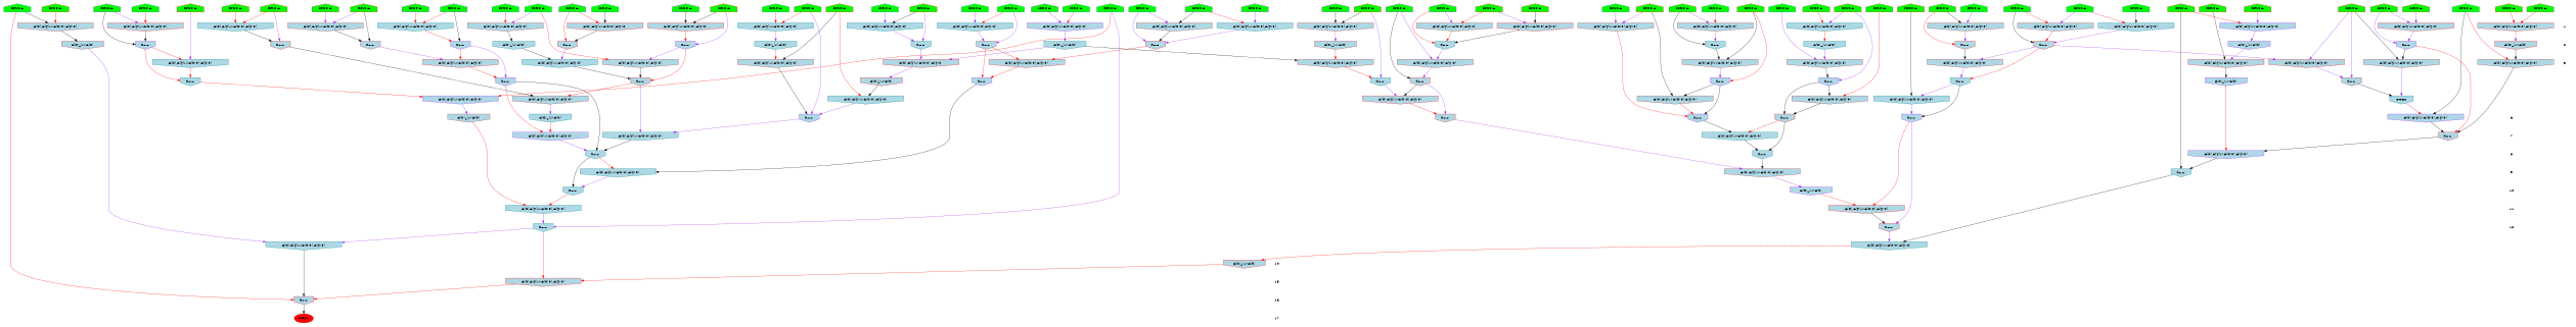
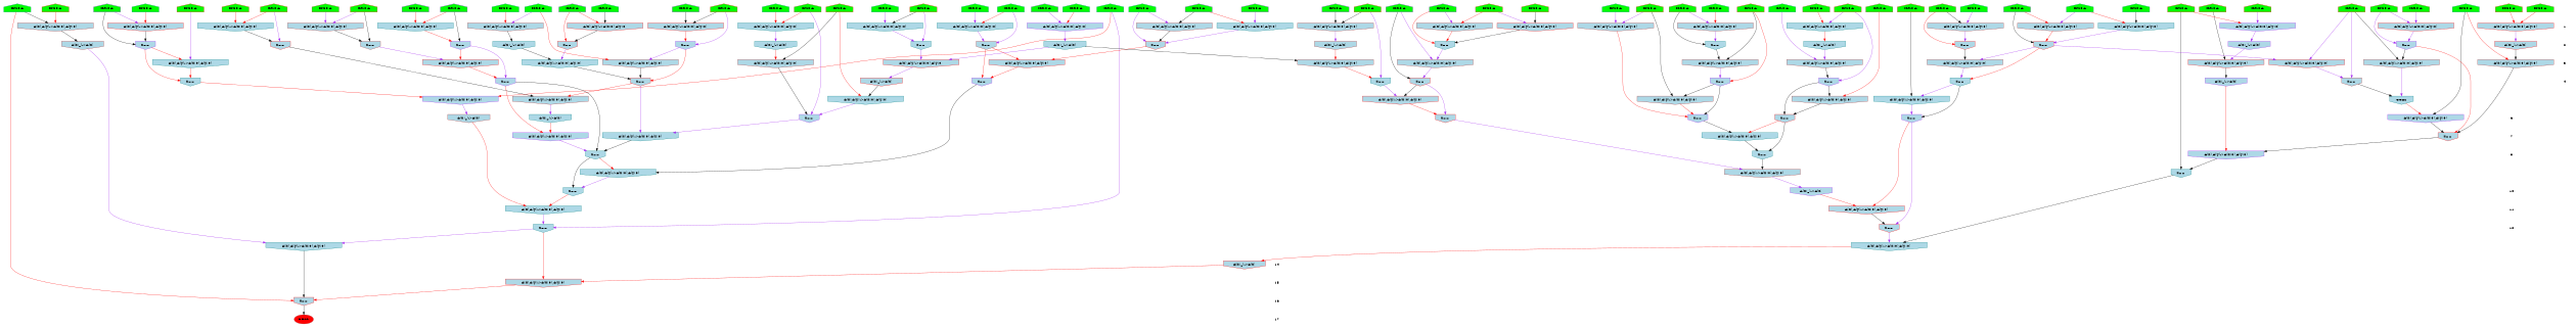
  digraph {
    ranksep=.5
    node [color=teal fillcolor=lightblue shape=invhouse style=filled]
    edge [color=purple]
    n1 [fillcolor=green label="Intro A" shape=house]
    n2 [color=red fillcolor=green label="Intro A" shape=house]
    n3 [color=brown fillcolor=green label="Intro A" shape=house]
    n4 [fillcolor=green label="Intro A" shape=house]
    n5 [color=brown fillcolor=green label="Intro A" shape=house]
    n6 [color=red fillcolor=green label="Intro A" shape=house]
    n7 [color=red fillcolor=green label="Intro A" shape=house]
    n8 [color=purple fillcolor=green label="Intro A" shape=house]
    n9 [color=purple fillcolor=green label="Intro A" shape=house]
    n10 [color=red fillcolor=green label="Intro A" shape=house]
    n11 [fillcolor=green label="Intro A" shape=house]
    n12 [color=purple fillcolor=green label="Intro A" shape=house]
    n13 [fillcolor=green label="Intro A" shape=house]
    n14 [color=red fillcolor=green label="Intro A" shape=house]
    n15 [fillcolor=green label="Intro A" shape=house]
    n16 [color=purple fillcolor=green label="Intro A" shape=house]
    n17 [color=red fillcolor=green label="Intro A" shape=house]
    n18 [color=purple fillcolor=green label="Intro A" shape=house]
    n19 [color=red fillcolor=green label="Intro A" shape=house]
    n20 [fillcolor=green label="Intro A" shape=house]
    n21 [fillcolor=green label="Intro A" shape=house]
    n22 [color=red fillcolor=green label="Intro A" shape=house]
    n23 [color=purple fillcolor=green label="Intro A" shape=house]
    n24 [color=red fillcolor=green label="Intro A" shape=house]
    n25 [fillcolor=green label="Intro A" shape=house]
    n26 [color=red fillcolor=green label="Intro A" shape=house]
    n27 [color=red fillcolor=green label="Intro A" shape=house]
    n28 [color=brown fillcolor=green label="Intro A" shape=house]
    n29 [color=brown fillcolor=green label="Intro A" shape=house]
    n30 [fillcolor=green label="Intro A" shape=house]
    n31 [fillcolor=green label="Intro A" shape=house]
    n32 [fillcolor=green label="Intro A" shape=house]
    n33 [fillcolor=green label="Intro A" shape=house]
    n34 [color=red fillcolor=green label="Intro A" shape=house]
    n35 [color=purple fillcolor=green label="Intro A" shape=house]
    n36 [color=brown fillcolor=green label="Intro A" shape=house]
    n37 [color=red fillcolor=green label="Intro A" shape=house]
    n38 [color=brown fillcolor=green label="Intro A" shape=house]
    n39 [color=purple fillcolor=green label="Intro A" shape=house]
    n40 [fillcolor=green label="Intro A" shape=house]
    n41 [color=brown fillcolor=green label="Intro A" shape=house]
    n42 [color=red fillcolor=green label="Intro A" shape=house]
    n43 [color=purple fillcolor=green label="Intro A" shape=house]
    n44 [fillcolor=green label="Intro A" shape=house]
    n45 [fillcolor=green label="Intro A" shape=house]
    n46 [color=red fillcolor=green label="Intro A" shape=house]
    n47 [color=purple fillcolor=green label="Intro A" shape=house]
    n48 [color=purple fillcolor=green label="Intro A" shape=house]
    n49 [color=red fillcolor=green label="Intro A" shape=house]
    n50 [fillcolor=green label="Intro A" shape=house]
    n51 [color=red fillcolor=green label="Intro A" shape=house]
    n52 [color=brown fillcolor=green label="Intro A" shape=house]
    n53 [fillcolor=green label="Intro A" shape=house]
    n54 [color=red fillcolor=green label="Intro A" shape=house]
    n55 [color=red fillcolor=green label="Intro A" shape=house]
    n56 [fillcolor=green label="Intro A" shape=house]
    n57 [color=purple fillcolor=green label="Intro A" shape=house]
    n58 [color=red fillcolor=green label="Intro A" shape=house]
    n59 [color=brown fillcolor=green label="Intro A" shape=house]
    n60 [fillcolor=green label="Intro A" shape=house]
    1 [shape=plaintext fillcolor="" style=""]
    n62 [color=brown label="A(x),A(y)->A(x!0),A(y!0)"]
    n63 [color=brown label="A(x),A(y)->A(x!0),A(y!0)"]
    n64 [color=brown label="A(x),A(y)->A(x!0),A(y!0)"]
    n65 [label="A(x),A(y)->A(x!0),A(y!0)"]
    n66 [label="A(x),A(y)->A(x!0),A(y!0)"]
    n67 [color=red label="A(x),A(y)->A(x!0),A(y!0)"]
    n68 [color=red label="A(x),A(y)->A(x!0),A(y!0)"]
    n69 [label="A(x),A(y)->A(x!0),A(y!0)"]
    n70 [color=red label="A(x),A(y)->A(x!0),A(y!0)"]
    n71 [color=brown label="A(x),A(y)->A(x!0),A(y!0)"]
    n72 [label="A(x),A(y)->A(x!0),A(y!0)"]
    n73 [label="A(x),A(y)->A(x!0),A(y!0)"]
    n74 [color=brown label="A(x),A(y)->A(x!0),A(y!0)"]
    n75 [color=brown label="A(x),A(y)->A(x!0),A(y!0)"]
    n76 [color=brown label="A(x),A(y)->A(x!0),A(y!0)"]
    n77 [color=brown label="A(x),A(y)->A(x!0),A(y!0)"]
    n78 [color=purple label="A(x),A(y)->A(x!0),A(y!0)"]
    n79 [color=red label="A(x),A(y)->A(x!0),A(y!0)"]
    n80 [color=brown label="A(x),A(y)->A(x!0),A(y!0)"]
    n81 [label="A(x),A(y)->A(x!0),A(y!0)"]
    n82 [label="A(x),A(y)->A(x!0),A(y!0)"]
    n83 [color=red label="A(x),A(y)->A(x!0),A(y!0)"]
    n84 [color=red label="A(x),A(y)->A(x!0),A(y!0)"]
    n85 [color=purple label="A(x),A(y)->A(x!0),A(y!0)"]
    n86 [color=brown label="A(x),A(y)->A(x!0),A(y!0)"]
    n87 [label="A(x),A(y)->A(x!0),A(y!0)"]
    2 [color=purple shape=plaintext fillcolor="" style=""]
    n89 [color=purple label="x++"]
    n90 [label="x++"]
    n91 [color=red label="x++"]
    n92 [color=purple label="x++"]
    n93 [color=red label="x++"]
    n94 [label="x++"]
    n95 [label="A(x!_)->A(x)"]
    n96 [label="A(x!_)->A(x)"]
    n97 [color=purple label="x++"]
    n98 [color=purple label="x++"]
    n99 [color=brown label="A(x!_)->A(x)"]
    n100 [label="A(x!_)->A(x)"]
    n101 [label="x++"]
    n102 [color=red label="x++"]
    n103 [color=brown label="x++"]
    n104 [label="A(x!_)->A(x)"]
    n105 [color=red label="x++"]
    n106 [color=red label="A(x!_)->A(x)"]
    n107 [color=red label="x++"]
    n108 [color=brown label="x++"]
    n109 [color=purple label="A(x!_)->A(x)"]
    n110 [color=brown label="A(x!_)->A(x)"]
    3 [color=purple shape=plaintext fillcolor="" style=""]
    n112 [color=brown label="A(x),A(y)->A(x!0),A(y!0)"]
    n113 [color=brown label="A(x),A(y)->A(x!0),A(y!0)"]
    n114 [color=brown label="A(x),A(y)->A(x!0),A(y!0)"]
    n115 [color=red label="A(x),A(y)->A(x!0),A(y!0)"]
    n116 [label="A(x),A(y)->A(x!0),A(y!0)"]
    n117 [color=brown label="A(x),A(y)->A(x!0),A(y!0)"]
    n118 [color=brown label="A(x),A(y)->A(x!0),A(y!0)"]
    n119 [color=red label="A(x),A(y)->A(x!0),A(y!0)"]
    n120 [color=brown label="A(x),A(y)->A(x!0),A(y!0)"]
    n121 [color=red label="A(x),A(y)->A(x!0),A(y!0)"]
    n122 [color=red label="A(x),A(y)->A(x!0),A(y!0)"]
    n123 [color=red label="A(x),A(y)->A(x!0),A(y!0)"]
    n124 [color=brown label="A(x),A(y)->A(x!0),A(y!0)"]
    n125 [color=brown label="A(x),A(y)->A(x!0),A(y!0)"]
    n126 [label="A(x),A(y)->A(x!0),A(y!0)"]
    n127 [color=brown label="A(x),A(y)->A(x!0),A(y!0)"]
+   4 [color=brown shape=plaintext fillcolor="" style=""]
    n129 [color=purple label="x++"]
    n130 [color=brown label="x++"]
    n131 [color=red label="x++"]
    n132 [color=purple label="x++"]
    n133 [color=purple label="x++"]
    n134 [color=purple label="x++"]
    n135 [color=red label="x++"]
    n136 [label="x++"]
    n137 [color=purple label="A(x!_)->A(x)"]
    n138 [label="x++"]
    n139 [color=red label="A(x!_)->A(x)"]
    n140 [label="x++"]
    n141 [color=brown label="A(x),A(y)->A(x!0),A(y!0)"]
    n142 [label=GOAL]
    n143 [color=brown label="A(x),A(y)->A(x!0),A(y!0)"]
    n144 [color=brown label="A(x),A(y)->A(x!0),A(y!0)"]
    n145 [label="A(x),A(y)->A(x!0),A(y!0)"]
    n146 [label="A(x),A(y)->A(x!0),A(y!0)"]
    n147 [color=red label="A(x),A(y)->A(x!0),A(y!0)"]
    n148 [color=purple label="A(x),A(y)->A(x!0),A(y!0)"]
    6 [color=purple shape=plaintext fillcolor="" style=""]
    n150 [color=purple label="x++"]
    n151 [color=purple label="A(x),A(y)->A(x!0),A(y!0)"]
    n152 [color=red label="x++"]
    n153 [label="A(x!_)->A(x)"]
    n154 [color=purple label="x++"]
    n155 [color=purple label="x++"]
    n156 [color=brown label="A(x!_)->A(x)"]
    n157 [color=red label="x++"]
    7 [shape=plaintext fillcolor="" style=""]
    n159 [label="A(x),A(y)->A(x!0),A(y!0)"]
    n160 [color=purple label="A(x),A(y)->A(x!0),A(y!0)"]
    n161 [label="A(x),A(y)->A(x!0),A(y!0)"]
    n162 [color=red label="x++"]
    8 [shape=plaintext fillcolor="" style=""]
    n164 [label="x++"]
    n165 [color=purple label="A(x),A(y)->A(x!0),A(y!0)"]
    n166 [label="x++"]
-   9 [color=brown shape=plaintext fillcolor="" style=""]
    n168 [label="A(x),A(y)->A(x!0),A(y!0)"]
    n169 [color=brown label="A(x),A(y)->A(x!0),A(y!0)"]
    n170 [label="x++"]
    10 [shape=plaintext fillcolor="" style=""]
    n172 [label="x++"]
    n173 [color=purple label="A(x!_)->A(x)"]
    11 [shape=plaintext fillcolor="" style=""]
    n175 [color=red label="A(x),A(y)->A(x!0),A(y!0)"]
    n176 [label="A(x),A(y)->A(x!0),A(y!0)"]
    12 [shape=plaintext fillcolor="" style=""]
    n178 [color=red label="x++"]
    n179 [label="x++"]
    n180 [label="A(x),A(y)->A(x!0),A(y!0)"]
    n181 [label="A(x),A(y)->A(x!0),A(y!0)"]
    14 [color=brown shape=plaintext fillcolor="" style=""]
    n183 [color=red label="A(x!_)->A(x)"]
    15 [color=purple shape=plaintext fillcolor="" style=""]
    n185 [color=red label="A(x),A(y)->A(x!0),A(y!0)"]
    16 [color=brown shape=plaintext fillcolor="" style=""]
    n187 [color=red label="x++"]
    17 [color=red shape=plaintext fillcolor="" style=""]
    n189 [color=brown fillcolor=red label=GOAL shape=""]
    subgraph sub_1 {
      rank=same
      n1
      n2
      n3
      n4
      n5
      n6
      n7
      n8
      n9
      n10
      n11
      n12
      n13
      n14
      n15
      n16
      n17
      n18
      n19
      n20
      n21
      n22
      n23
      n24
      n25
      n26
      n27
      n28
      n29
      n30
      n31
      n32
      n33
      n34
      n35
      n36
      n37
      n38
      n39
      n40
      n41
      n42
      n43
      n44
      n45
      n46
      n47
      n48
      n49
      n50
      n51
      n52
      n53
      n54
      n55
      n56
      n57
      n58
      n59
      n60
    }
    subgraph sub_2 {
      rank=same
      1
      n62
      n63
      n64
      n65
      n66
      n67
      n68
      n69
      n70
      n71
      n72
      n73
      n74
      n75
      n76
      n77
      n78
      n79
      n80
      n81
      n82
      n83
      n84
      n85
      n86
      n87
    }
    subgraph sub_3 {
      rank=same
      2
      n89
      n90
      n91
      n92
      n93
      n94
      n95
      n96
      n97
      n98
      n99
      n100
      n101
      n102
      n103
      n104
      n105
      n106
      n107
      n108
      n109
      n110
    }
    subgraph sub_4 {
      rank=same
      3
      n112
      n113
      n114
      n115
      n116
      n117
      n118
      n119
      n120
      n121
      n122
      n123
      n124
      n125
      n126
      n127
    }
    subgraph sub_5 {
      rank=same
+     4
      n129
      n130
      n131
      n132
      n133
      n134
      n135
      n136
      n137
      n138
      n139
      n140
    }
    subgraph sub_6 {
      rank=same
      n141
      n142
      n143
      n144
      n145
      n146
      n147
      n148
    }
    subgraph sub_7 {
      rank=same
      6
      n150
      n151
      n152
      n153
      n154
      n155
      n156
      n157
    }
    subgraph sub_8 {
      rank=same
      7
      n159
      n160
      n161
      n162
    }
    subgraph sub_9 {
      rank=same
      8
      n164
      n165
      n166
    }
    subgraph sub_10 {
      rank=same
-     9
      n168
      n169
      n170
    }
    subgraph sub_11 {
      rank=same
      10
      n172
      n173
    }
    subgraph sub_12 {
      rank=same
      11
      n175
      n176
    }
    subgraph sub_13 {
      rank=same
      12
      n178
      n179
    }
    subgraph sub_14 {
      rank=same
      n180
      n181
    }
    subgraph sub_15 {
      rank=same
      14
      n183
    }
    subgraph sub_16 {
      rank=same
      15
      n185
    }
    subgraph sub_17 {
      rank=same
      16
      n187
    }
    subgraph sub_18 {
      rank=same
      17
      n189
    }
    n1 -> n118
    n2 -> n123 [color=black]
    n3 -> n79
    n3 -> n92
    n4 -> n81 [color=red]
    n4 -> n108
    n5 -> n69 [color=red]
    n6 -> n70
    n6 -> n71 [color=red]
    n7 -> n69
    n7 -> n133
    n8 -> n73 [color=red]
    n8 -> n97 [color=black]
    n9 -> n67 [color=red]
    n9 -> n102 [color=red]
    n10 -> n82 [color=black]
    n10 -> n94
    n11 -> n80
    n11 -> n112 [color=red]
    n12 -> n64 [color=red]
    n12 -> n91 [color=black]
    n13 -> n80 [color=red]
    n14 -> n113 [color=black]
    n14 -> n115
    n14 -> n130
    n15 -> n148 [color=red]
    n15 -> n179
    n16 -> n85
    n17 -> n74 [color=black]
    n17 -> n136
    n18 -> n71
    n18 -> n101 [color=red]
    n19 -> n78
    n20 -> n64
    n20 -> n65 [color=red]
    n21 -> n85 [color=red]
    n22 -> n86
    n22 -> n141 [color=black]
    n23 -> n74 [color=black]
    n24 -> n70 [color=black]
    n25 -> n81
    n26 -> n84 [color=red]
    n27 -> n87 [color=red]
    n27 -> n107
    n28 -> n66 [color=red]
    n28 -> n154
    n29 -> n75 [color=black]
    n29 -> n105 [color=red]
    n30 -> n77 [color=black]
    n30 -> n187 [color=red]
    n31 -> n83 [color=red]
    n32 -> n127 [color=red]
    n32 -> n151 [color=black]
    n33 -> n76
    n33 -> n93
    n34 -> n146 [color=black]
    n35 -> n73 [color=red]
    n36 -> n84 [color=red]
    n37 -> n63
    n37 -> n103 [color=black]
    n38 -> n63
    n39 -> n72 [color=red]
    n39 -> n76 [color=black]
    n40 -> n67 [color=black]
    n41 -> n62
    n41 -> n90 [color=black]
    n42 -> n78 [color=red]
    n42 -> n170 [color=black]
    n43 -> n120
    n43 -> n135 [color=black]
    n44 -> n62 [color=red]
    n45 -> n82
    n46 -> n77 [color=red]
    n47 -> n72
    n48 -> n68 [color=black]
    n49 -> n114 [color=black]
    n49 -> n129 [color=red]
    n50 -> n65 [color=black]
    n51 -> n126
    n52 -> n79
    n53 -> n75
    n54 -> n117 [color=black]
    n54 -> n145 [color=red]
    n55 -> n87 [color=red]
    n56 -> n86
    n57 -> n83
    n57 -> n98 [color=black]
    n58 -> n68 [color=black]
    n58 -> n89
    n59 -> n144 [color=red]
    n60 -> n66 [color=red]
    1 -> 2 [style=invis color=""]
    n62 -> n90
    n63 -> n103 [color=black]
    n64 -> n91 [color=red]
    n65 -> n91
    n66 -> n100
    n67 -> n102 [color=black]
    n68 -> n89 [color=red]
    n69 -> n95 [color=red]
    n70 -> n101 [color=black]
    n71 -> n101 [color=red]
    n72 -> n93
    n73 -> n97 [color=red]
    n74 -> n99
    n75 -> n105
    n76 -> n93 [color=black]
    n77 -> n110 [color=black]
    n78 -> n109
    n79 -> n92
    n80 -> n96 [color=black]
    n81 -> n108
    n82 -> n94
    n83 -> n98 [color=black]
    n84 -> n106
    n85 -> n104
    n86 -> n150 [color=red]
    n87 -> n107 [color=black]
    2 -> 3 [style=invis color=""]
    n89 -> n112
    n89 -> n131 [color=red]
    n90 -> n114 [color=black]
    n91 -> n115
    n91 -> n125
    n91 -> n138 [color=red]
    n92 -> n113 [color=black]
    n92 -> n162 [color=red]
    n93 -> n119 [color=red]
    n94 -> n122
    n95 -> n118
    n96 -> n116 [color=black]
    n97 -> n121 [color=red]
    n97 -> n132
    n98 -> n126 [color=red]
    n98 -> n140 [color=red]
    n99 -> n124 [color=red]
    n100 -> n117 [color=red]
    n101 -> n120
    n102 -> n116
    n103 -> n121
    n104 -> n122
    n104 -> n124 [color=black]
    n105 -> n125 [color=black]
    n106 -> n127 [color=black]
    n107 -> n143 [color=black]
    n108 -> n119 [color=red]
    n108 -> n134 [color=red]
    n109 -> n123
    n110 -> n181
+   3 -> 4 [style=invis color=""]
    n112 -> n131 [color=black]
    n113 -> n142
    n114 -> n129
    n115 -> n130
    n116 -> n131 [color=black]
    n117 -> n154 [color=black]
    n118 -> n133 [color=black]
    n119 -> n134 [color=red]
    n120 -> n135
    n121 -> n132 [color=red]
    n122 -> n139
    n123 -> n137 [color=black]
    n124 -> n136 [color=red]
    n125 -> n138
    n126 -> n140 [color=red]
    n127 -> n162 [color=black]
    n129 -> n141 [color=black]
    n129 -> n150 [color=black]
    n130 -> n142 [color=black]
    n131 -> n143 [color=red]
    n131 -> n161
    n132 -> n160 [color=red]
    n132 -> n166 [color=black]
    n133 -> n144 [color=black]
    n133 -> n152 [color=black]
    n134 -> n168 [color=black]
    n135 -> n147 [color=black]
    n135 -> n157
    n136 -> n147
    n137 -> n165 [color=red]
    n138 -> n146
    n138 -> n155 [color=black]
    n139 -> n145 [color=black]
    n140 -> n148 [color=red]
    n141 -> n150 [color=red]
    n142 -> n151 [color=red]
    n143 -> n153
    n144 -> n152 [color=black]
    n145 -> n154
    n146 -> n155
    n147 -> n157 [color=red]
    n148 -> n156
    6 -> 7 [style=invis color=""]
    n150 -> n159 [color=black]
    n151 -> n162 [color=black]
    n152 -> n159 [color=red]
    n152 -> n164 [color=black]
    n153 -> n160 [color=red]
    n154 -> n161
    n155 -> n175 [color=red]
    n155 -> n178
    n156 -> n176 [color=red]
    n157 -> n169
    7 -> 8 [style=invis color=""]
    n159 -> n164 [color=black]
    n160 -> n166
    n161 -> n166 [color=black]
    n162 -> n165 [color=black]
-   8 -> 9 [style=invis color=""]
    n164 -> n169 [color=black]
    n165 -> n170 [color=black]
    n166 -> n168 [color=red]
    n166 -> n172 [color=black]
-   9 -> 10 [style=invis color=""]
    n168 -> n172
    n169 -> n173
    n170 -> n180 [color=black]
    10 -> 11 [style=invis color=""]
    n172 -> n176 [color=red]
    n173 -> n175 [color=red]
    11 -> 12 [style=invis color=""]
    n175 -> n178 [color=black]
    n176 -> n179
    n178 -> n180
    n179 -> n181
    n179 -> n185 [color=red]
    n180 -> n183 [color=red]
    n181 -> n187 [color=black]
    14 -> 15 [style=invis color=""]
    n183 -> n185 [color=red]
    15 -> 16 [style=invis color=""]
    n185 -> n187 [color=red]
    16 -> 17 [style=invis color=""]
    n187 -> n189 [color=black]
  }
